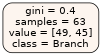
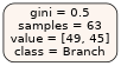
  digraph {
-   n1 [color=black fillcolor="#fdf5ef" fontname=helvetica label="gini = 0.4\nsamples = 63\nvalue = [49, 45]\nclass = Branch" shape=box style="filled, rounded"]
+   n1 [color=black fillcolor="#fdf5ef" fontname=helvetica label="gini = 0.5\nsamples = 63\nvalue = [49, 45]\nclass = Branch" shape=box style="filled, rounded"]
  }
